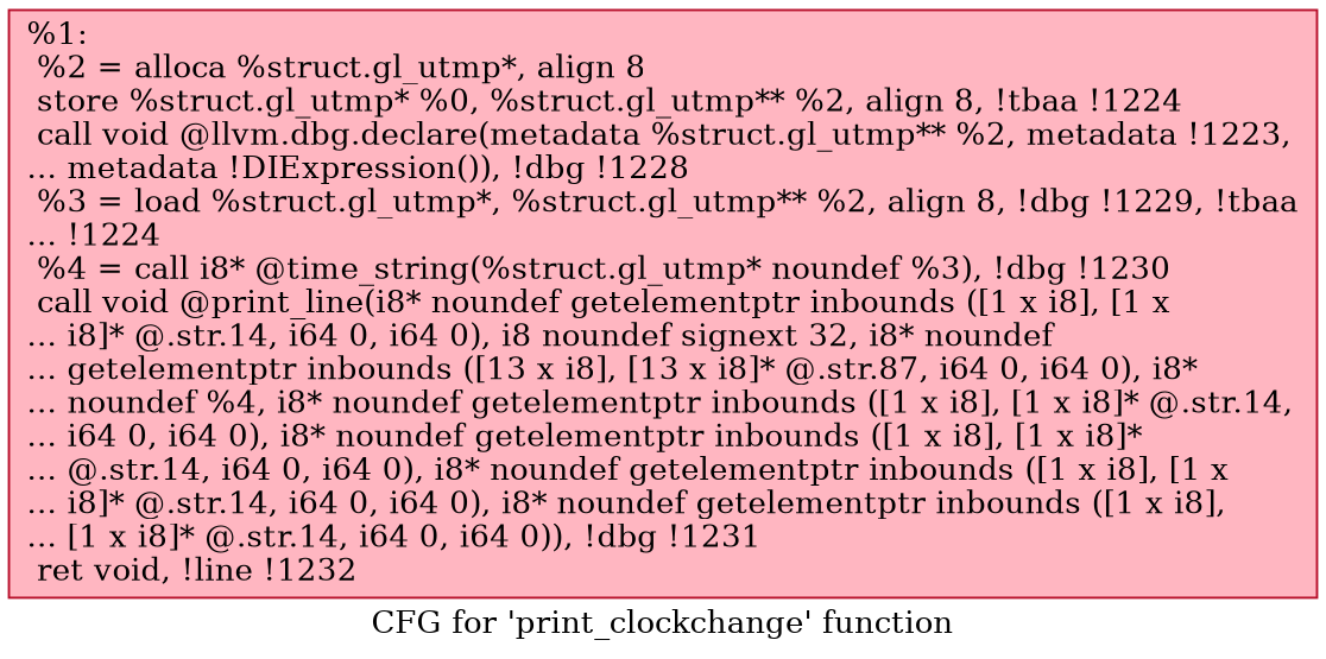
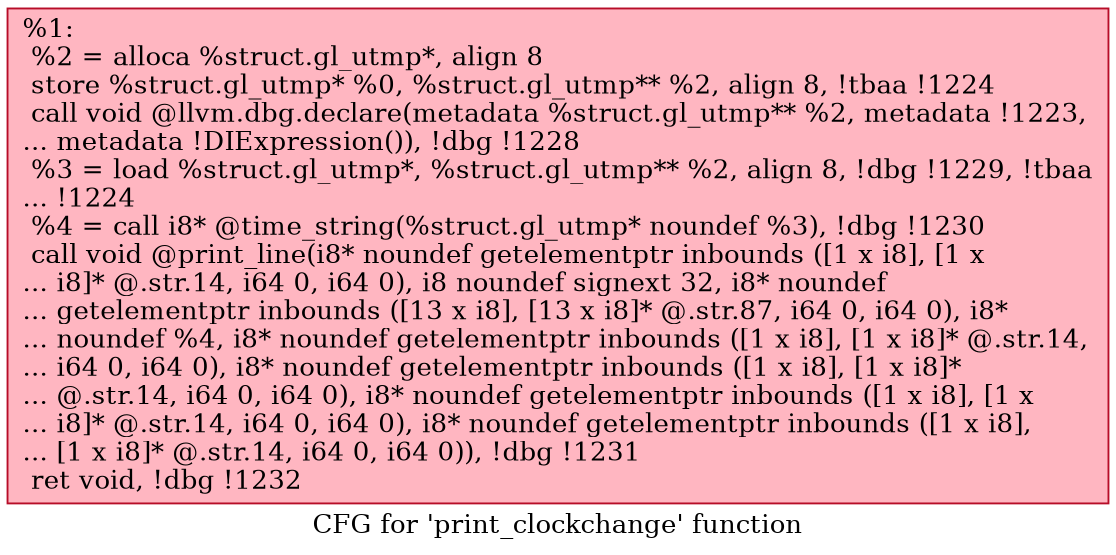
  digraph {
    label="CFG for 'print_clockchange' function"
-   n1 [color="#b70d28ff" fillcolor=lightpink label="{%1:\l  %2 = alloca %struct.gl_utmp*, align 8\l  store %struct.gl_utmp* %0, %struct.gl_utmp** %2, align 8, !tbaa !1224\l  call void @llvm.dbg.declare(metadata %struct.gl_utmp** %2, metadata !1223,\l... metadata !DIExpression()), !dbg !1228\l  %3 = load %struct.gl_utmp*, %struct.gl_utmp** %2, align 8, !dbg !1229, !tbaa\l... !1224\l  %4 = call i8* @time_string(%struct.gl_utmp* noundef %3), !dbg !1230\l  call void @print_line(i8* noundef getelementptr inbounds ([1 x i8], [1 x\l... i8]* @.str.14, i64 0, i64 0), i8 noundef signext 32, i8* noundef\l... getelementptr inbounds ([13 x i8], [13 x i8]* @.str.87, i64 0, i64 0), i8*\l... noundef %4, i8* noundef getelementptr inbounds ([1 x i8], [1 x i8]* @.str.14,\l... i64 0, i64 0), i8* noundef getelementptr inbounds ([1 x i8], [1 x i8]*\l... @.str.14, i64 0, i64 0), i8* noundef getelementptr inbounds ([1 x i8], [1 x\l... i8]* @.str.14, i64 0, i64 0), i8* noundef getelementptr inbounds ([1 x i8],\l... [1 x i8]* @.str.14, i64 0, i64 0)), !dbg !1231\l  ret void, !line !1232\l}" shape=record style=filled]
+   n1 [color="#b70d28ff" fillcolor=lightpink label="{%1:\l  %2 = alloca %struct.gl_utmp*, align 8\l  store %struct.gl_utmp* %0, %struct.gl_utmp** %2, align 8, !tbaa !1224\l  call void @llvm.dbg.declare(metadata %struct.gl_utmp** %2, metadata !1223,\l... metadata !DIExpression()), !dbg !1228\l  %3 = load %struct.gl_utmp*, %struct.gl_utmp** %2, align 8, !dbg !1229, !tbaa\l... !1224\l  %4 = call i8* @time_string(%struct.gl_utmp* noundef %3), !dbg !1230\l  call void @print_line(i8* noundef getelementptr inbounds ([1 x i8], [1 x\l... i8]* @.str.14, i64 0, i64 0), i8 noundef signext 32, i8* noundef\l... getelementptr inbounds ([13 x i8], [13 x i8]* @.str.87, i64 0, i64 0), i8*\l... noundef %4, i8* noundef getelementptr inbounds ([1 x i8], [1 x i8]* @.str.14,\l... i64 0, i64 0), i8* noundef getelementptr inbounds ([1 x i8], [1 x i8]*\l... @.str.14, i64 0, i64 0), i8* noundef getelementptr inbounds ([1 x i8], [1 x\l... i8]* @.str.14, i64 0, i64 0), i8* noundef getelementptr inbounds ([1 x i8],\l... [1 x i8]* @.str.14, i64 0, i64 0)), !dbg !1231\l  ret void, !dbg !1232\l}" shape=record style=filled]
  }
